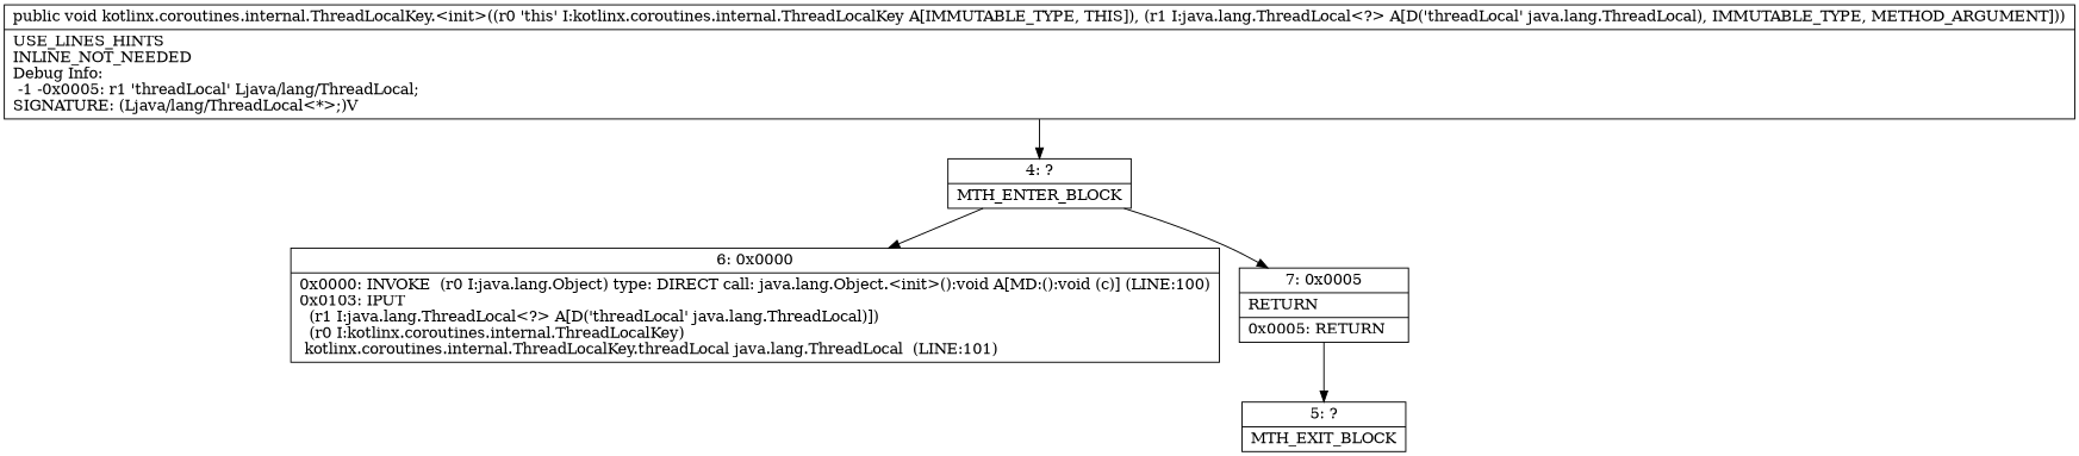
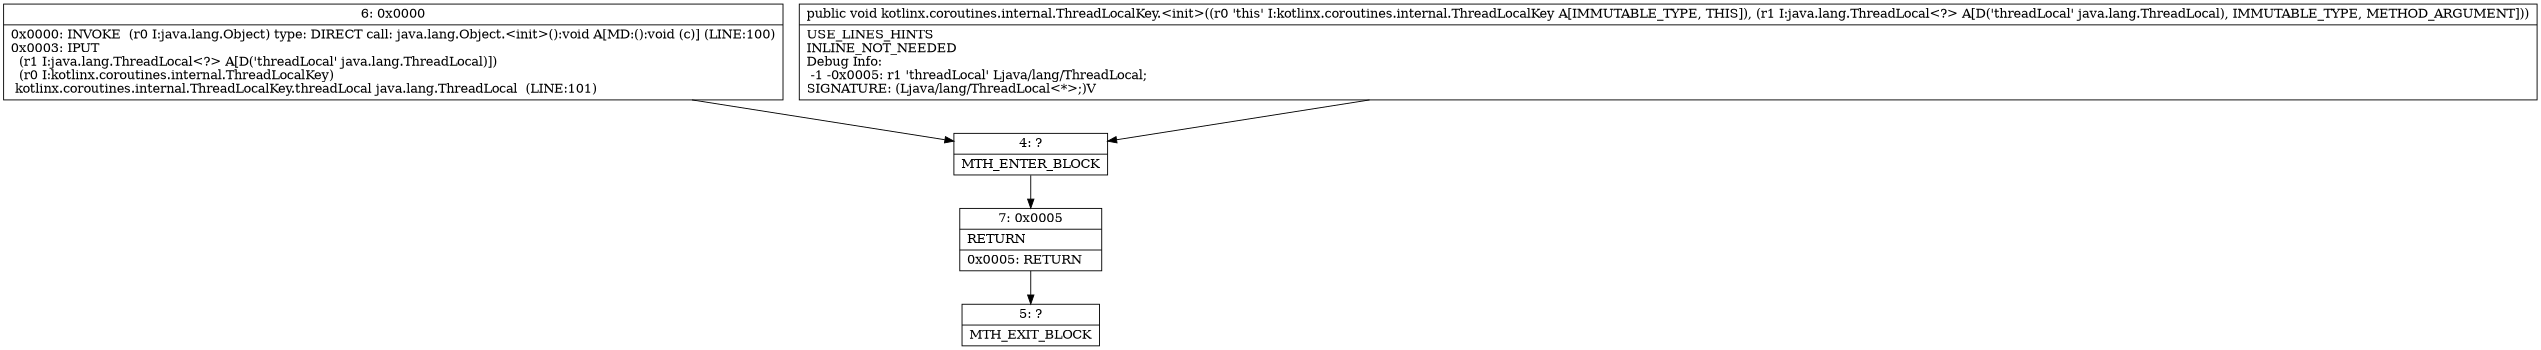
  digraph {
    node [shape=record]
    n1 [label="{4\:\ ?|MTH_ENTER_BLOCK\l}"]
-   n2 [label="{6\:\ 0x0000|0x0000: INVOKE  (r0 I:java.lang.Object) type: DIRECT call: java.lang.Object.\<init\>():void A[MD:():void (c)] (LINE:100)\l0x0103: IPUT  \l  (r1 I:java.lang.ThreadLocal\<?\> A[D('threadLocal' java.lang.ThreadLocal)])\l  (r0 I:kotlinx.coroutines.internal.ThreadLocalKey)\l kotlinx.coroutines.internal.ThreadLocalKey.threadLocal java.lang.ThreadLocal  (LINE:101)\l}"]
+   n2 [label="{6\:\ 0x0000|0x0000: INVOKE  (r0 I:java.lang.Object) type: DIRECT call: java.lang.Object.\<init\>():void A[MD:():void (c)] (LINE:100)\l0x0003: IPUT  \l  (r1 I:java.lang.ThreadLocal\<?\> A[D('threadLocal' java.lang.ThreadLocal)])\l  (r0 I:kotlinx.coroutines.internal.ThreadLocalKey)\l kotlinx.coroutines.internal.ThreadLocalKey.threadLocal java.lang.ThreadLocal  (LINE:101)\l}"]
    n3 [label="{7\:\ 0x0005|RETURN\l|0x0005: RETURN   \l}"]
    n4 [label="{5\:\ ?|MTH_EXIT_BLOCK\l}"]
    n5 [label="{public void kotlinx.coroutines.internal.ThreadLocalKey.\<init\>((r0 'this' I:kotlinx.coroutines.internal.ThreadLocalKey A[IMMUTABLE_TYPE, THIS]), (r1 I:java.lang.ThreadLocal\<?\> A[D('threadLocal' java.lang.ThreadLocal), IMMUTABLE_TYPE, METHOD_ARGUMENT]))  | USE_LINES_HINTS\lINLINE_NOT_NEEDED\lDebug Info:\l  \-1 \-0x0005: r1 'threadLocal' Ljava\/lang\/ThreadLocal;\lSIGNATURE: (Ljava\/lang\/ThreadLocal\<*\>;)V\l}"]
-   n1 -> n2
+   n2 -> n1
    n1 -> n3
    n3 -> n4
    n5 -> n1
  }
